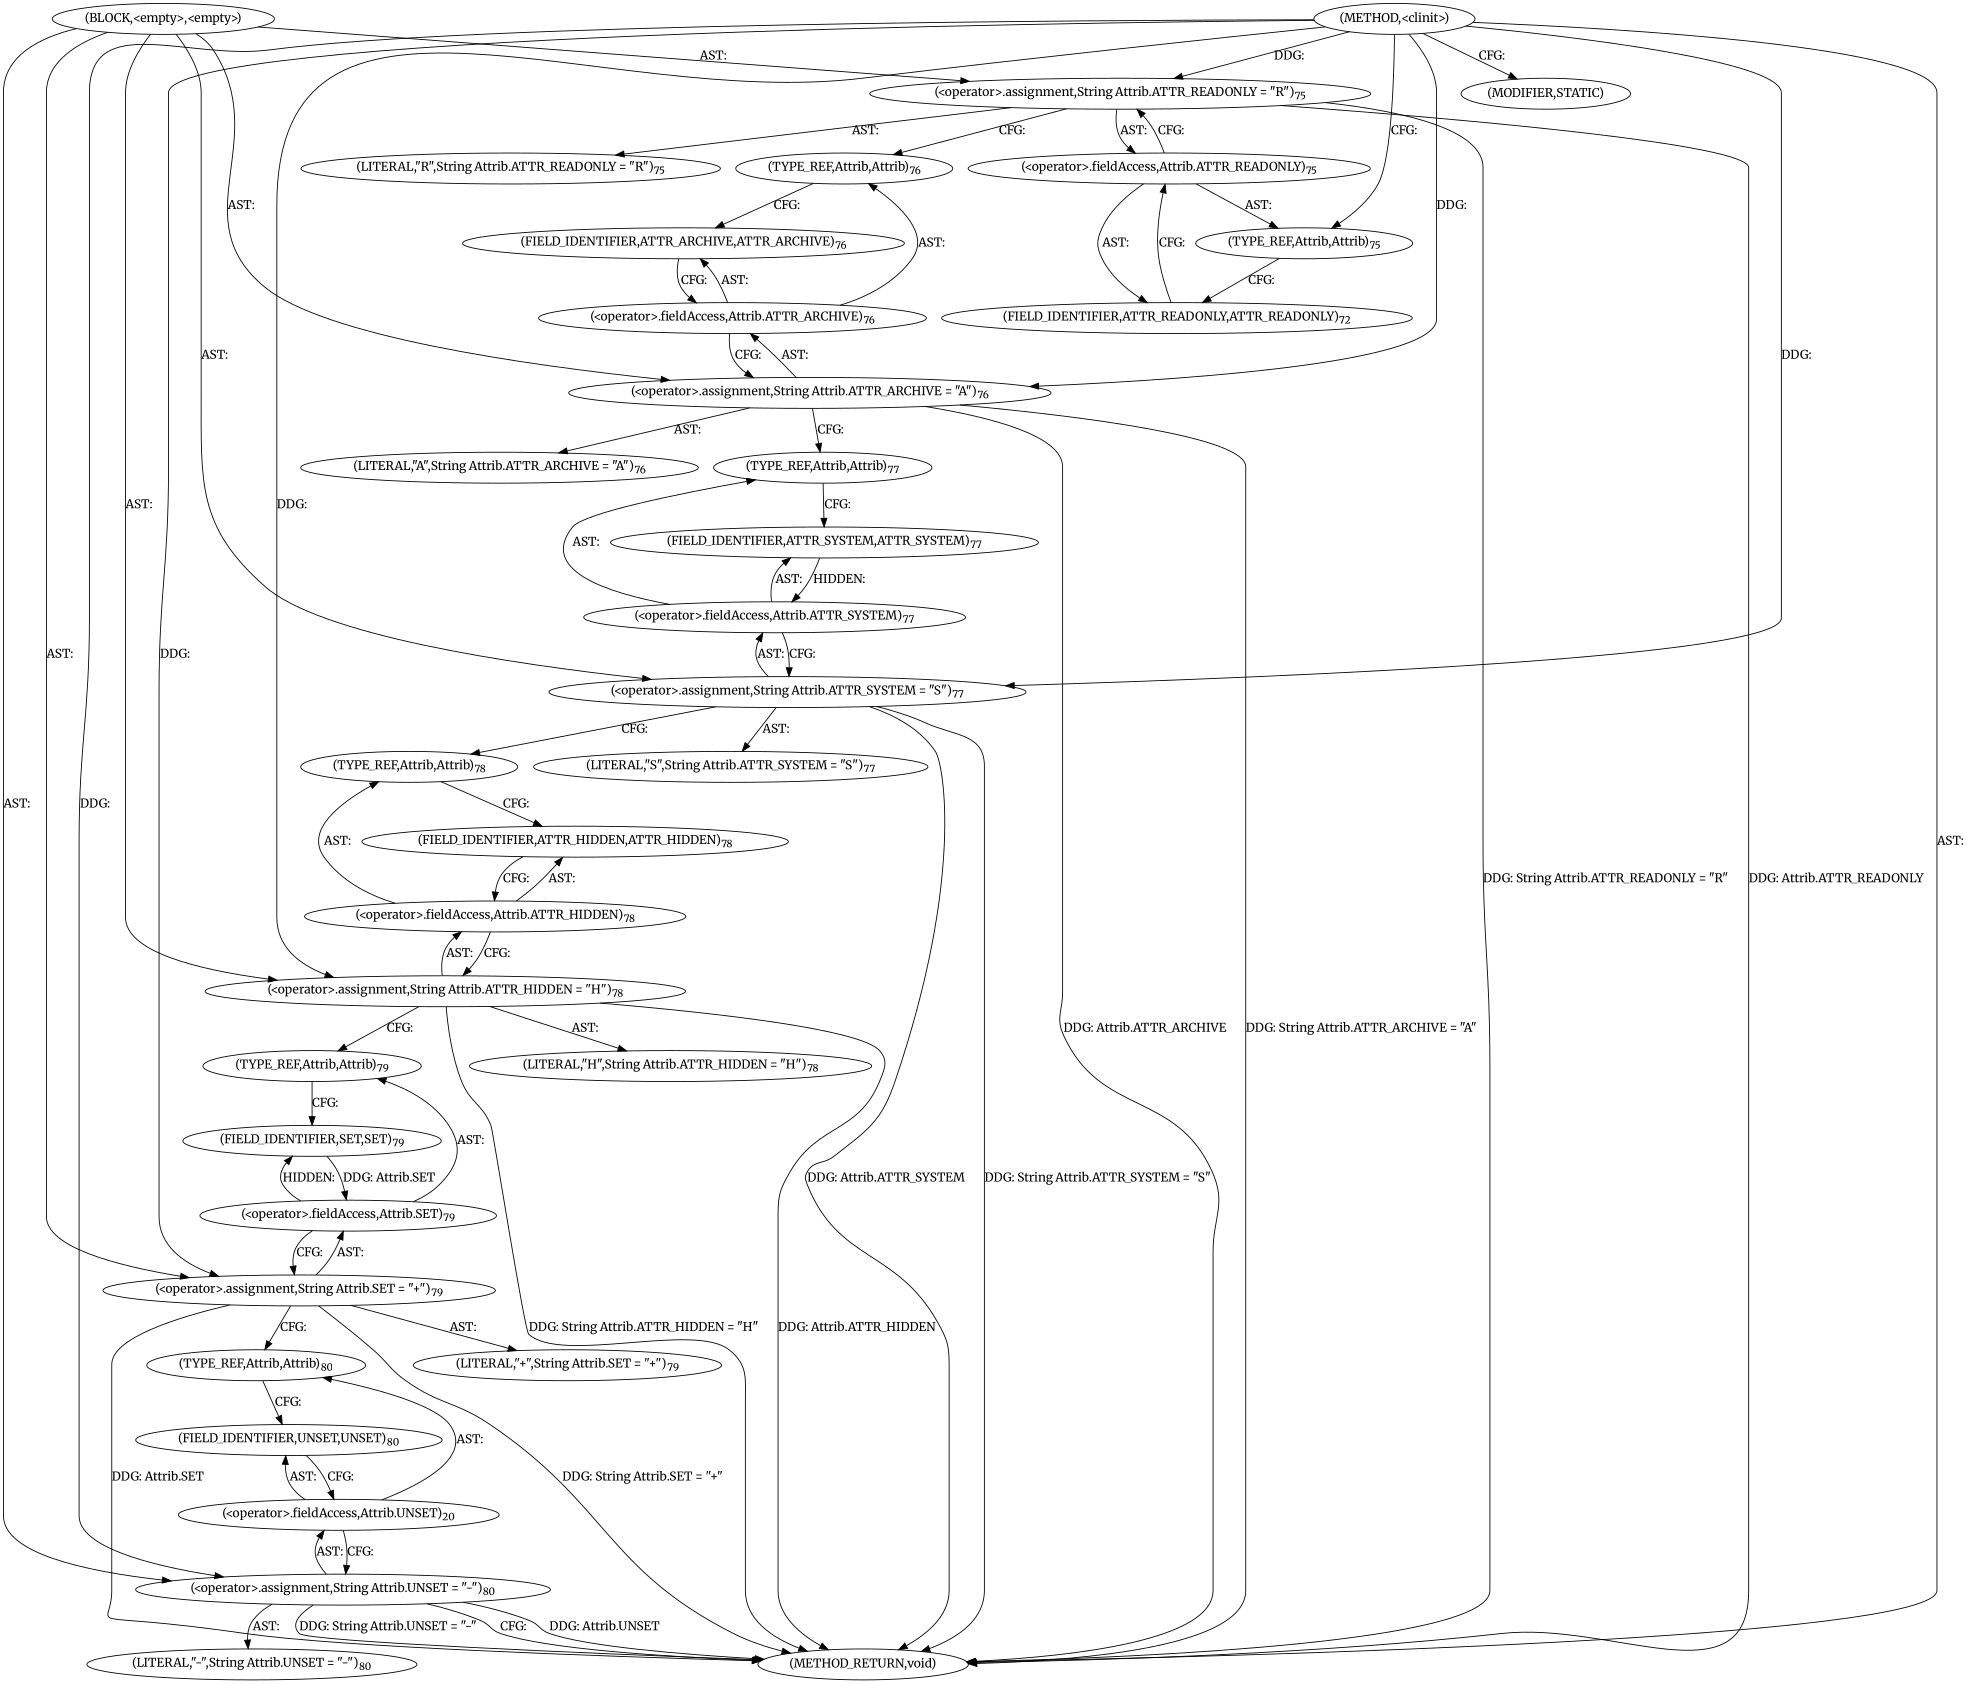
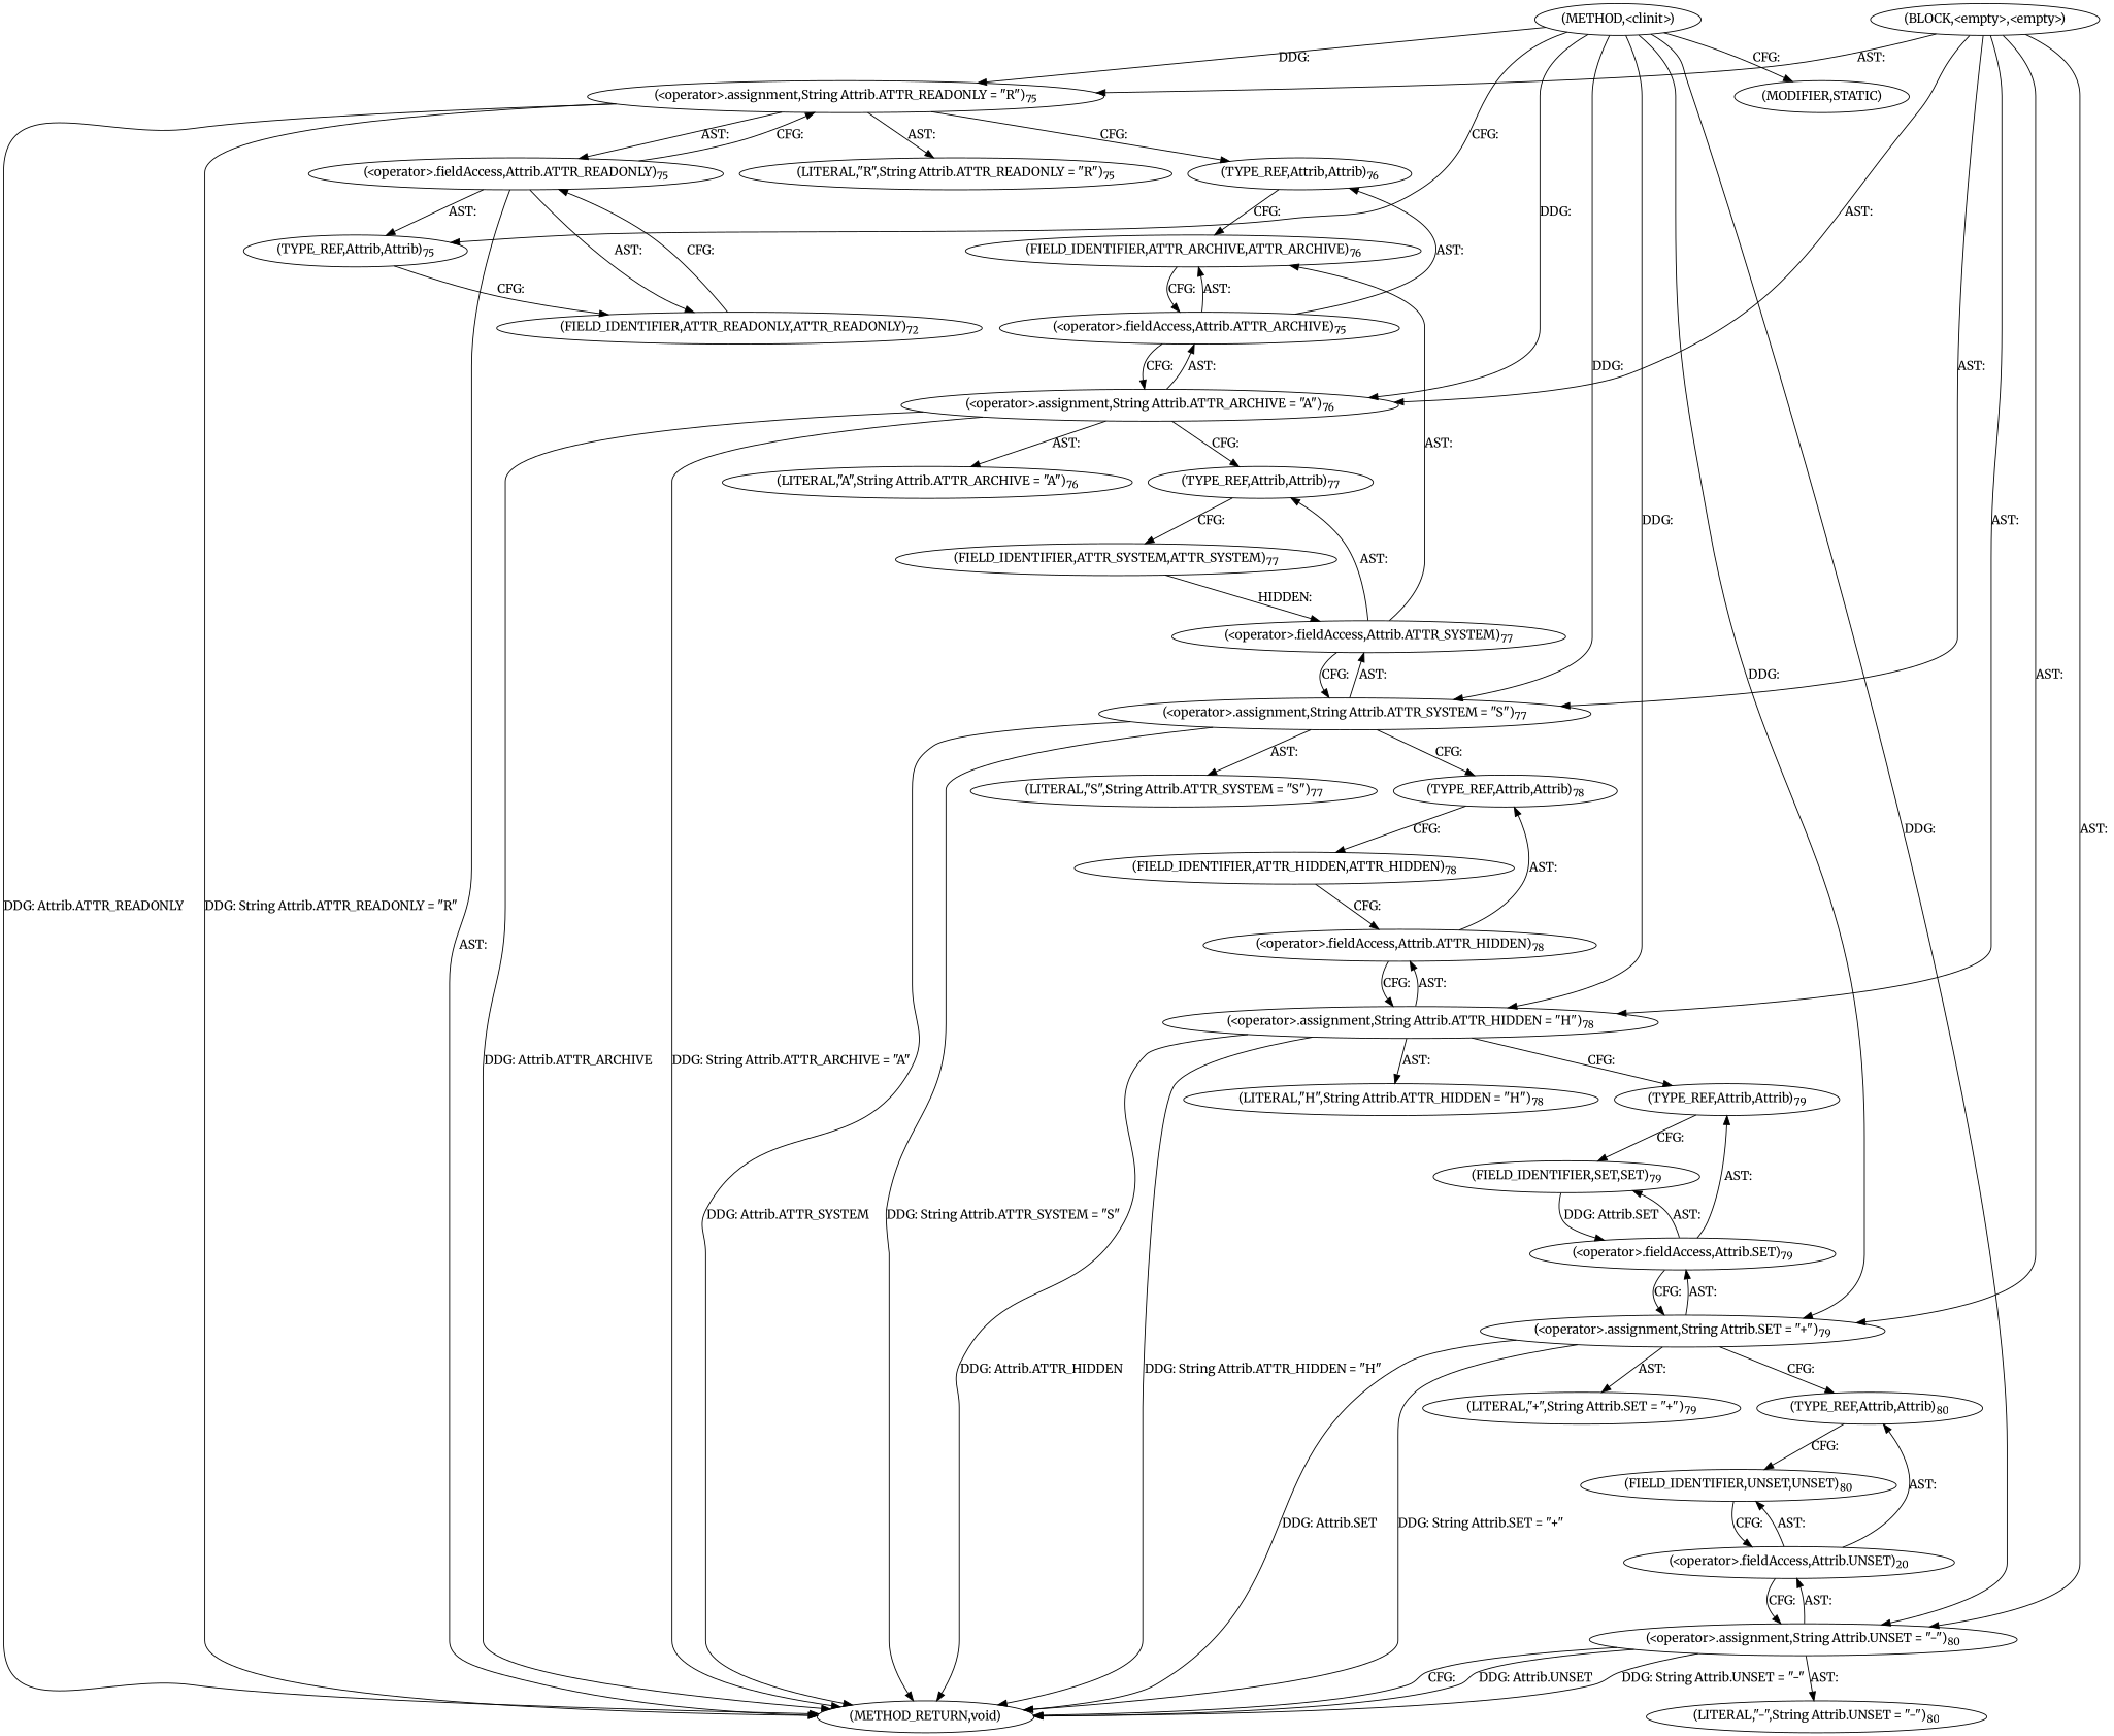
  digraph {
    fontname=Merriweather
    node [fontname=Merriweather]
    edge [fontname=Merriweather]
    n1 [label=<(METHOD,&lt;clinit&gt;)>]
    n2 [label=<(&lt;operator&gt;.assignment,String Attrib.ATTR_READONLY = &quot;R&quot;)<SUB>75</SUB>>]
    n3 [label=<(TYPE_REF,Attrib,Attrib)<SUB>75</SUB>>]
    n4 [label=<(&lt;operator&gt;.assignment,String Attrib.ATTR_ARCHIVE = &quot;A&quot;)<SUB>76</SUB>>]
    n5 [label=<(&lt;operator&gt;.assignment,String Attrib.ATTR_SYSTEM = &quot;S&quot;)<SUB>77</SUB>>]
    n6 [label=<(&lt;operator&gt;.assignment,String Attrib.ATTR_HIDDEN = &quot;H&quot;)<SUB>78</SUB>>]
    n7 [label=<(&lt;operator&gt;.assignment,String Attrib.SET = &quot;+&quot;)<SUB>79</SUB>>]
    n8 [label=<(&lt;operator&gt;.assignment,String Attrib.UNSET = &quot;-&quot;)<SUB>80</SUB>>]
    n9 [label=<(MODIFIER,STATIC)>]
    n10 [label=<(METHOD_RETURN,void)>]
    n11 [label=<(BLOCK,&lt;empty&gt;,&lt;empty&gt;)>]
    n12 [label=<(&lt;operator&gt;.fieldAccess,Attrib.ATTR_READONLY)<SUB>75</SUB>>]
    n13 [label=<(LITERAL,&quot;R&quot;,String Attrib.ATTR_READONLY = &quot;R&quot;)<SUB>75</SUB>>]
    n14 [label=<(TYPE_REF,Attrib,Attrib)<SUB>76</SUB>>]
    n15 [label=<(FIELD_IDENTIFIER,ATTR_READONLY,ATTR_READONLY)<SUB>72</SUB>>]
-   n16 [label=<(&lt;operator&gt;.fieldAccess,Attrib.ATTR_ARCHIVE)<SUB>76</SUB>>]
+   n16 [label=<(&lt;operator&gt;.fieldAccess,Attrib.ATTR_ARCHIVE)<SUB>75</SUB>>]
    n17 [label=<(LITERAL,&quot;A&quot;,String Attrib.ATTR_ARCHIVE = &quot;A&quot;)<SUB>76</SUB>>]
    n18 [label=<(TYPE_REF,Attrib,Attrib)<SUB>77</SUB>>]
    n19 [label=<(&lt;operator&gt;.fieldAccess,Attrib.ATTR_SYSTEM)<SUB>77</SUB>>]
    n20 [label=<(LITERAL,&quot;S&quot;,String Attrib.ATTR_SYSTEM = &quot;S&quot;)<SUB>77</SUB>>]
    n21 [label=<(TYPE_REF,Attrib,Attrib)<SUB>78</SUB>>]
    n22 [label=<(&lt;operator&gt;.fieldAccess,Attrib.ATTR_HIDDEN)<SUB>78</SUB>>]
    n23 [label=<(LITERAL,&quot;H&quot;,String Attrib.ATTR_HIDDEN = &quot;H&quot;)<SUB>78</SUB>>]
    n24 [label=<(TYPE_REF,Attrib,Attrib)<SUB>79</SUB>>]
    n25 [label=<(&lt;operator&gt;.fieldAccess,Attrib.SET)<SUB>79</SUB>>]
    n26 [label=<(LITERAL,&quot;+&quot;,String Attrib.SET = &quot;+&quot;)<SUB>79</SUB>>]
    n27 [label=<(TYPE_REF,Attrib,Attrib)<SUB>80</SUB>>]
    n28 [label=<(&lt;operator&gt;.fieldAccess,Attrib.UNSET)<SUB>20</SUB>>]
    n29 [label=<(LITERAL,&quot;-&quot;,String Attrib.UNSET = &quot;-&quot;)<SUB>80</SUB>>]
    n30 [label=<(FIELD_IDENTIFIER,ATTR_ARCHIVE,ATTR_ARCHIVE)<SUB>76</SUB>>]
    n31 [label=<(FIELD_IDENTIFIER,ATTR_SYSTEM,ATTR_SYSTEM)<SUB>77</SUB>>]
    n32 [label=<(FIELD_IDENTIFIER,ATTR_HIDDEN,ATTR_HIDDEN)<SUB>78</SUB>>]
    n33 [label=<(FIELD_IDENTIFIER,SET,SET)<SUB>79</SUB>>]
    n34 [label=<(FIELD_IDENTIFIER,UNSET,UNSET)<SUB>80</SUB>>]
    n1 -> n2 [label="DDG: "]
    n1 -> n3 [label="CFG: "]
    n1 -> n4 [label="DDG: "]
    n1 -> n5 [label="DDG: "]
    n1 -> n6 [label="DDG: "]
    n1 -> n7 [label="DDG: "]
    n1 -> n8 [label="DDG: "]
    n1 -> n9 [label="CFG: "]
-   n1 -> n10 [label="AST: "]
+   n12 -> n10 [label="AST: "]
    n2 -> n10 [label="DDG: Attrib.ATTR_READONLY"]
    n2 -> n10 [label="DDG: String Attrib.ATTR_READONLY = &quot;R&quot;"]
    n2 -> n12 [label="AST: "]
    n2 -> n13 [label="AST: "]
    n2 -> n14 [label="CFG: "]
    n3 -> n15 [label="CFG: "]
    n4 -> n10 [label="DDG: Attrib.ATTR_ARCHIVE"]
    n4 -> n10 [label="DDG: String Attrib.ATTR_ARCHIVE = &quot;A&quot;"]
    n4 -> n16 [label="AST: "]
    n4 -> n17 [label="AST: "]
    n4 -> n18 [label="CFG: "]
    n5 -> n10 [label="DDG: Attrib.ATTR_SYSTEM"]
    n5 -> n10 [label="DDG: String Attrib.ATTR_SYSTEM = &quot;S&quot;"]
    n5 -> n19 [label="AST: "]
    n5 -> n20 [label="AST: "]
    n5 -> n21 [label="CFG: "]
    n6 -> n10 [label="DDG: Attrib.ATTR_HIDDEN"]
    n6 -> n10 [label="DDG: String Attrib.ATTR_HIDDEN = &quot;H&quot;"]
    n6 -> n22 [label="AST: "]
    n6 -> n23 [label="AST: "]
    n6 -> n24 [label="CFG: "]
    n7 -> n10 [label="DDG: Attrib.SET"]
    n7 -> n10 [label="DDG: String Attrib.SET = &quot;+&quot;"]
    n7 -> n25 [label="AST: "]
    n7 -> n26 [label="AST: "]
    n7 -> n27 [label="CFG: "]
    n8 -> n10 [label="CFG: "]
    n8 -> n10 [label="DDG: Attrib.UNSET"]
    n8 -> n10 [label="DDG: String Attrib.UNSET = &quot;-&quot;"]
    n8 -> n28 [label="AST: "]
    n8 -> n29 [label="AST: "]
    n11 -> n2 [label="AST: "]
    n11 -> n4 [label="AST: "]
    n11 -> n5 [label="AST: "]
    n11 -> n6 [label="AST: "]
    n11 -> n7 [label="AST: "]
    n11 -> n8 [label="AST: "]
    n12 -> n2 [label="CFG: "]
    n12 -> n3 [label="AST: "]
    n12 -> n15 [label="AST: "]
    n14 -> n30 [label="CFG: "]
    n15 -> n12 [label="CFG: "]
    n16 -> n4 [label="CFG: "]
    n16 -> n14 [label="AST: "]
    n16 -> n30 [label="AST: "]
    n18 -> n31 [label="CFG: "]
    n19 -> n5 [label="CFG: "]
    n19 -> n18 [label="AST: "]
-   n19 -> n31 [label="AST: "]
+   n19 -> n30 [label="AST: "]
    n21 -> n32 [label="CFG: "]
    n22 -> n6 [label="CFG: "]
    n22 -> n21 [label="AST: "]
-   n22 -> n32 [label="AST: "]
    n24 -> n33 [label="CFG: "]
    n25 -> n7 [label="CFG: "]
    n25 -> n24 [label="AST: "]
-   n25 -> n33 [label="HIDDEN: "]
+   n25 -> n33 [label="AST: "]
    n27 -> n34 [label="CFG: "]
    n28 -> n8 [label="CFG: "]
    n28 -> n27 [label="AST: "]
    n28 -> n34 [label="AST: "]
    n30 -> n16 [label="CFG: "]
    n31 -> n19 [label="HIDDEN: "]
    n32 -> n22 [label="CFG: "]
    n33 -> n25 [label="DDG: Attrib.SET"]
    n34 -> n28 [label="CFG: "]
  }
